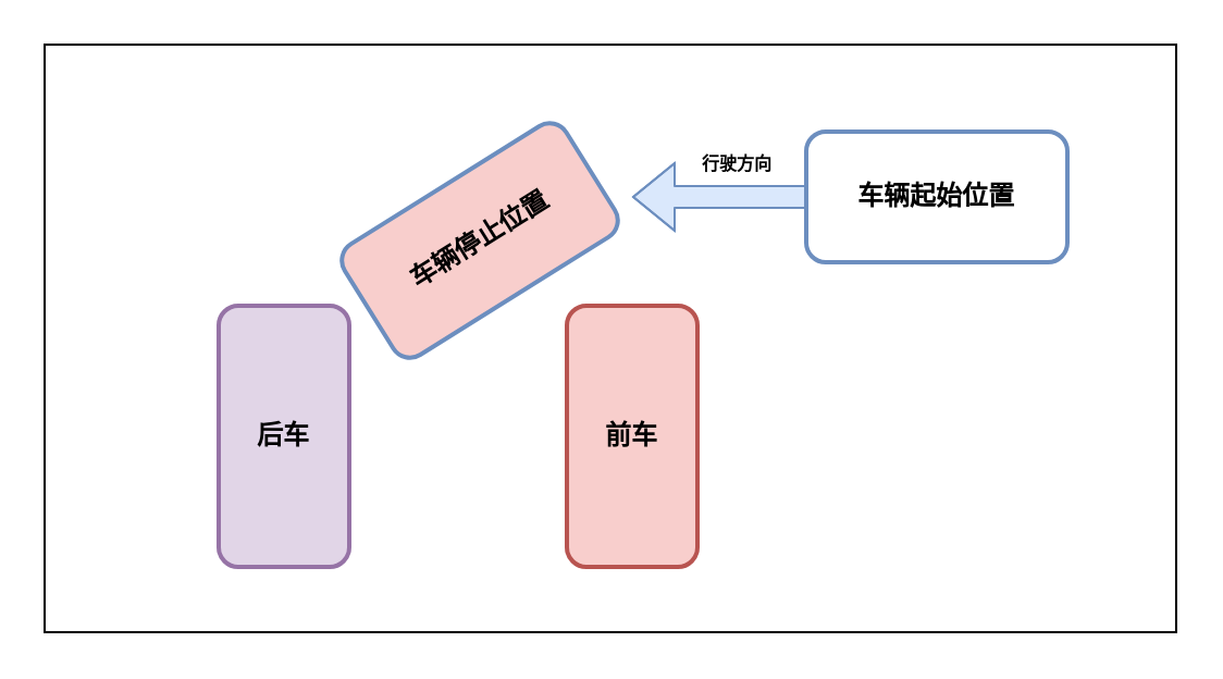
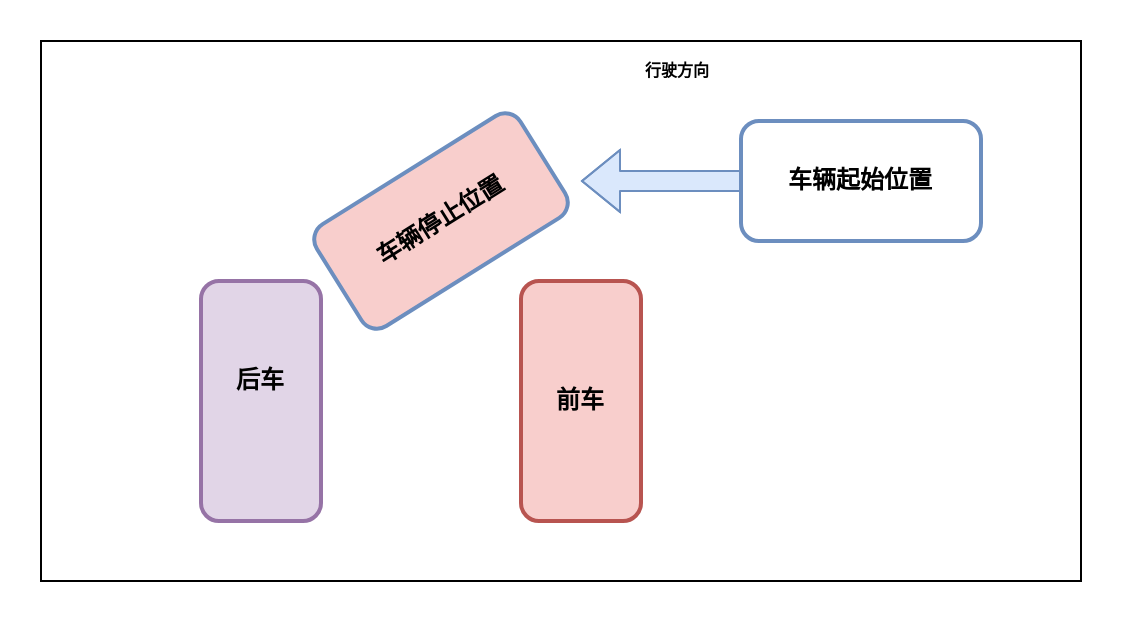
  <mxCell id="0" />
  <mxCell id="1" parent="0" />
  <mxCell id="2" value="" style="rounded=0;whiteSpace=wrap;html=1;fontSize=8;" parent="1" vertex="1"><mxGeometry x="20" y="20" width="520" height="270" as="geometry" /></mxCell>
  <mxCell id="3" value="" style="rounded=1;whiteSpace=wrap;html=1;rotation=90;strokeWidth=2;fillColor=#e1d5e7;strokeColor=#9673a6;" parent="1" vertex="1"><mxGeometry x="70" y="170" width="120" height="60" as="geometry" /></mxCell>
  <mxCell id="4" value="" style="rounded=1;whiteSpace=wrap;html=1;rotation=90;strokeWidth=2;fillColor=#f8cecc;strokeColor=#b85450;" parent="1" vertex="1"><mxGeometry x="230" y="170" width="120" height="60" as="geometry" /></mxCell>
  <mxCell id="5" value="车辆停止位置" style="rounded=1;whiteSpace=wrap;html=1;rotation=-32;fontStyle=1;fillColor=#f8cecc;strokeColor=#6c8ebf;strokeWidth=2;" parent="1" vertex="1"><mxGeometry x="160" y="80" width="120" height="60" as="geometry" /></mxCell>
- <mxCell id="6" value="后车" style="text;html=1;strokeColor=none;fillColor=none;align=center;verticalAlign=middle;whiteSpace=wrap;rounded=0;fontStyle=1" parent="1" vertex="1"><mxGeometry x="110" y="190" width="40" height="20" as="geometry" /></mxCell>
+ <mxCell id="6" value="后车" style="text;html=1;strokeColor=none;fillColor=none;align=center;verticalAlign=middle;whiteSpace=wrap;rounded=0;fontStyle=1" parent="1" vertex="1"><mxGeometry x="110" y="180" width="40" height="20" as="geometry" /></mxCell>
  <mxCell id="7" value="前车" style="text;html=1;strokeColor=none;fillColor=none;align=center;verticalAlign=middle;whiteSpace=wrap;rounded=0;fontStyle=1;strokeWidth=2;" parent="1" vertex="1"><mxGeometry x="270" y="190" width="40" height="20" as="geometry" /></mxCell>
  <mxCell id="8" value="&lt;span&gt;车辆起始位置&lt;/span&gt;" style="rounded=1;whiteSpace=wrap;html=1;rotation=0;fontStyle=1;fillColor=#ffffff;strokeColor=#6c8ebf;strokeWidth=2;" parent="1" vertex="1"><mxGeometry x="370" y="60" width="120" height="60" as="geometry" /></mxCell>
  <mxCell id="9" value="" style="shape=flexArrow;endArrow=classic;html=1;exitX=0;exitY=0.5;exitDx=0;exitDy=0;fillColor=#dae8fc;strokeColor=#6c8ebf;" parent="1" source="8" edge="1"><mxGeometry width="50" height="50" relative="1" as="geometry"><mxPoint x="290" y="80" as="sourcePoint" /><mxPoint x="290" y="90" as="targetPoint" /><Array as="points"><mxPoint x="340" y="90" /><mxPoint x="310" y="90" /></Array></mxGeometry></mxCell>
- <mxCell id="10" value="&lt;span style=&quot;font-size: 8px;&quot;&gt;行驶方向&lt;/span&gt;" style="text;html=1;strokeColor=none;fillColor=none;align=center;verticalAlign=middle;whiteSpace=wrap;rounded=0;fontSize=8;fontStyle=1" parent="1" vertex="1"><mxGeometry x="310" y="65" width="57" height="20" as="geometry" /></mxCell>
+ <mxCell id="10" value="&lt;span style=&quot;font-size: 8px;&quot;&gt;行驶方向&lt;/span&gt;" style="text;html=1;strokeColor=none;fillColor=none;align=center;verticalAlign=middle;whiteSpace=wrap;rounded=0;fontSize=8;fontStyle=1" parent="1" vertex="1"><mxGeometry x="310" y="25" width="57" height="20" as="geometry" /></mxCell>
